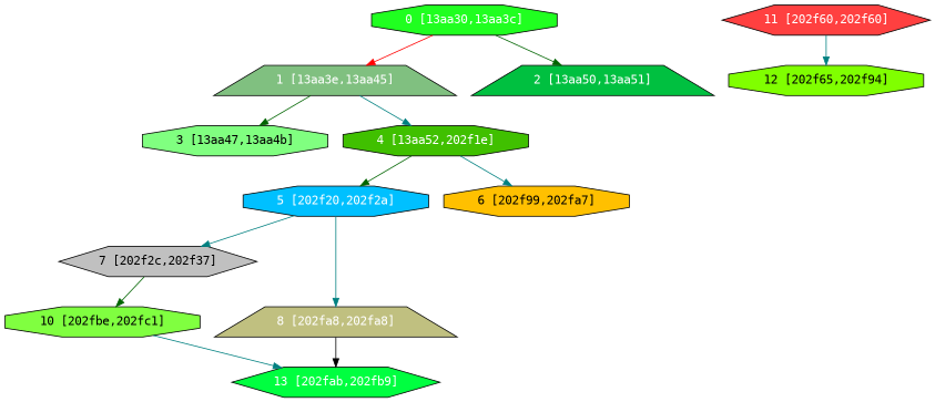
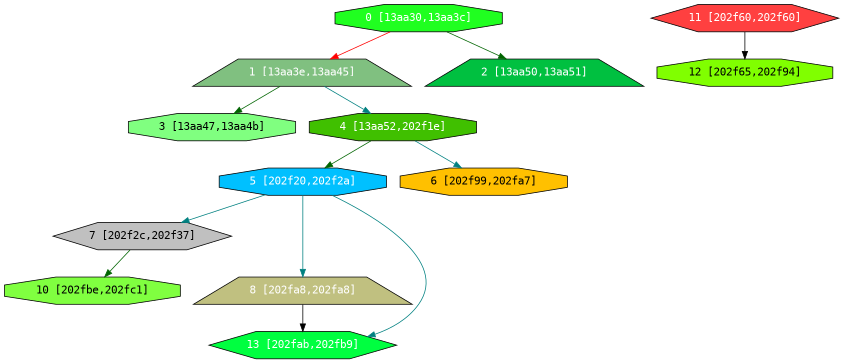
  digraph {
    fontname="DejaVu Sans Mono"
    node [fontcolor="#ffffff" fontname="DejaVu Sans Mono" shape=octagon style=filled]
    edge [color=teal fontname="DejaVu Sans Mono"]
    n1 [fillcolor="#20FF20" label="0 [13aa30,13aa3c]"]
    n2 [fillcolor="#80C080" label="1 [13aa3e,13aa45]" shape=trapezium]
    n3 [fillcolor="#00C040" label="2 [13aa50,13aa51]" shape=trapezium]
    n4 [fillcolor="#80FF80" fontcolor="#000000" label="3 [13aa47,13aa4b]"]
    n5 [fillcolor="#40C000" label="4 [13aa52,202f1e]"]
    n6 [fillcolor="#00C0FF" label="5 [202f20,202f2a]"]
    n7 [fillcolor="#FFC000" fontcolor="#000000" label="6 [202f99,202fa7]"]
    n8 [fillcolor="#C0C0C0" fontcolor="#000000" label="7 [202f2c,202f37]" shape=hexagon]
    n9 [fillcolor="#C0C080" label="8 [202fa8,202fa8]" shape=trapezium]
    n10 [fillcolor="#80FF40" fontcolor="#000000" label="10 [202fbe,202fc1]"]
    n11 [fillcolor="#00FF40" label="13 [202fab,202fb9]" shape=hexagon]
    n12 [fillcolor="#FF4040" label="11 [202f60,202f60]" shape=hexagon]
    n13 [fillcolor="#80FF00" fontcolor="#000000" label="12 [202f65,202f94]"]
    n1 -> n2 [color=red]
    n1 -> n3 [color=darkgreen]
    n2 -> n4 [color=darkgreen]
    n2 -> n5
    n5 -> n6 [color=darkgreen]
    n5 -> n7
    n6 -> n8
    n6 -> n9
    n8 -> n10 [color=darkgreen]
    n9 -> n11 [color=black]
-   n10 -> n11
-   n12 -> n13
+   n6 -> n11
+   n12 -> n13 [color=black]
  }
